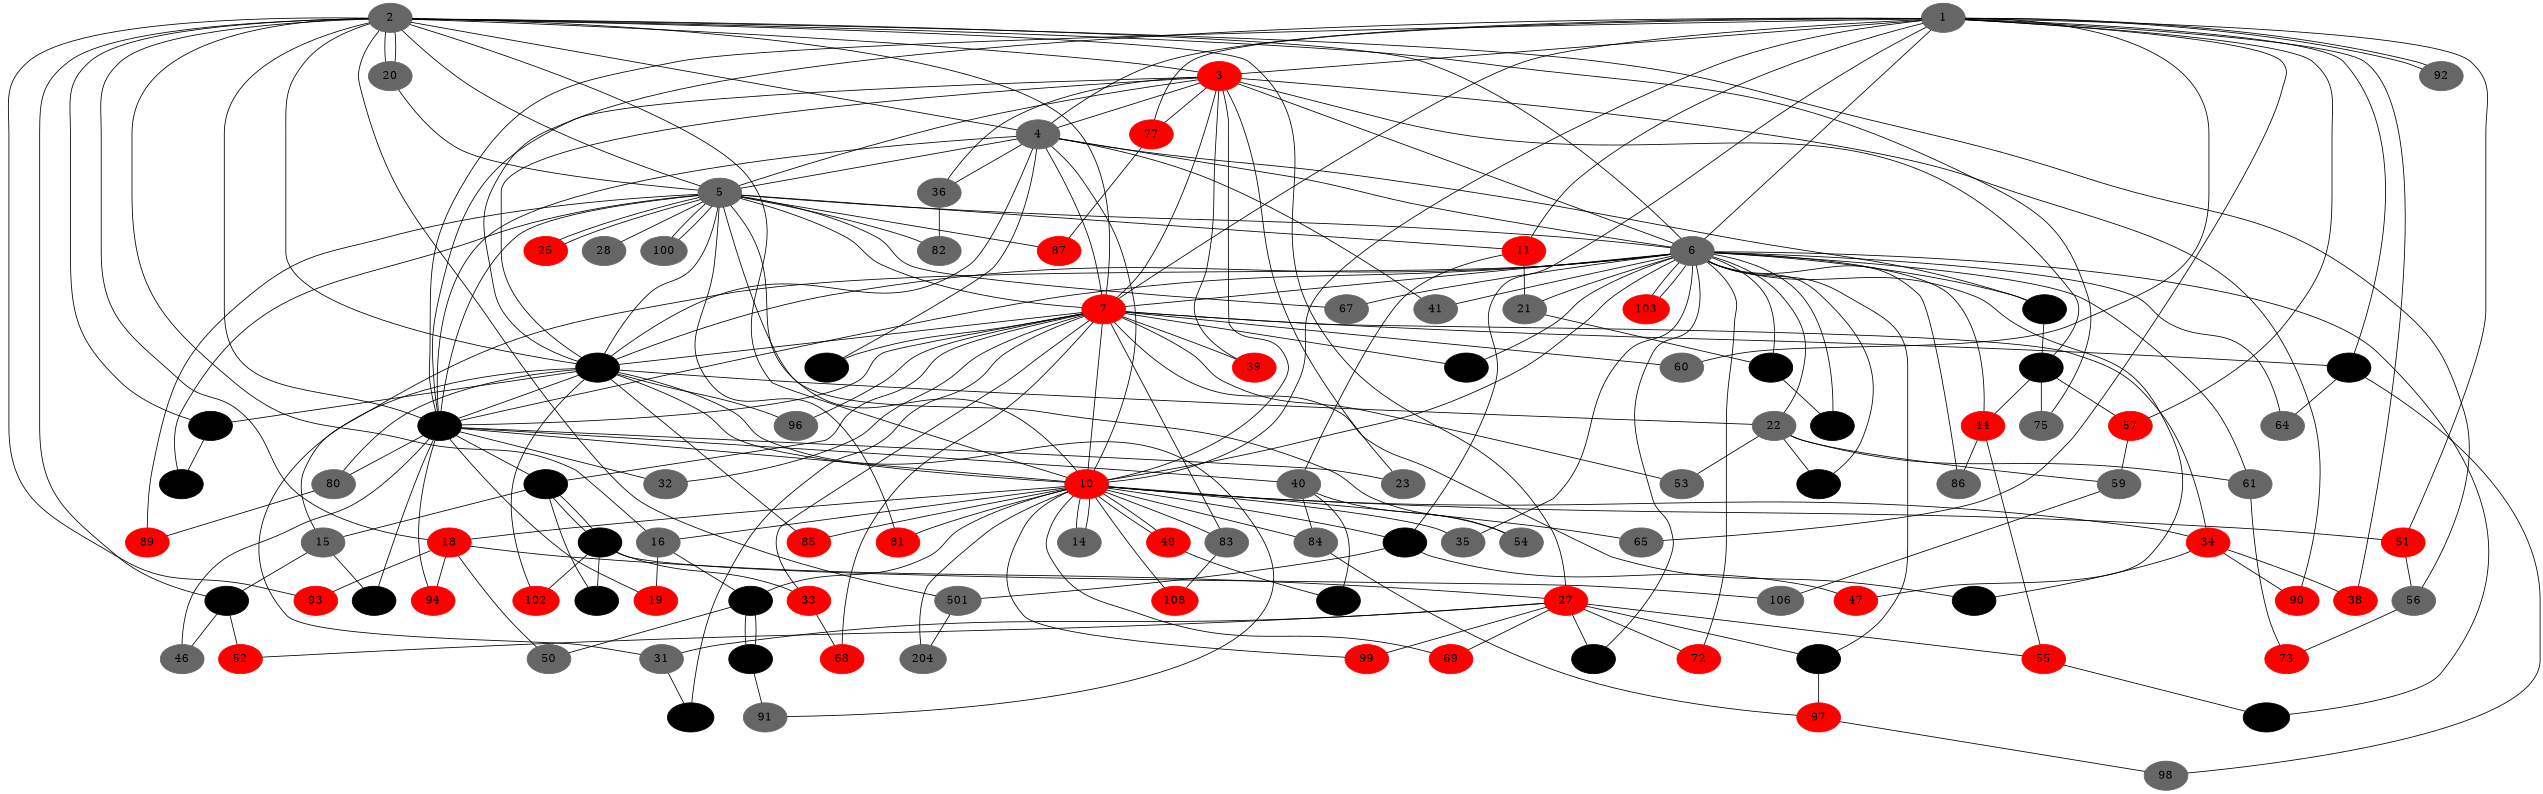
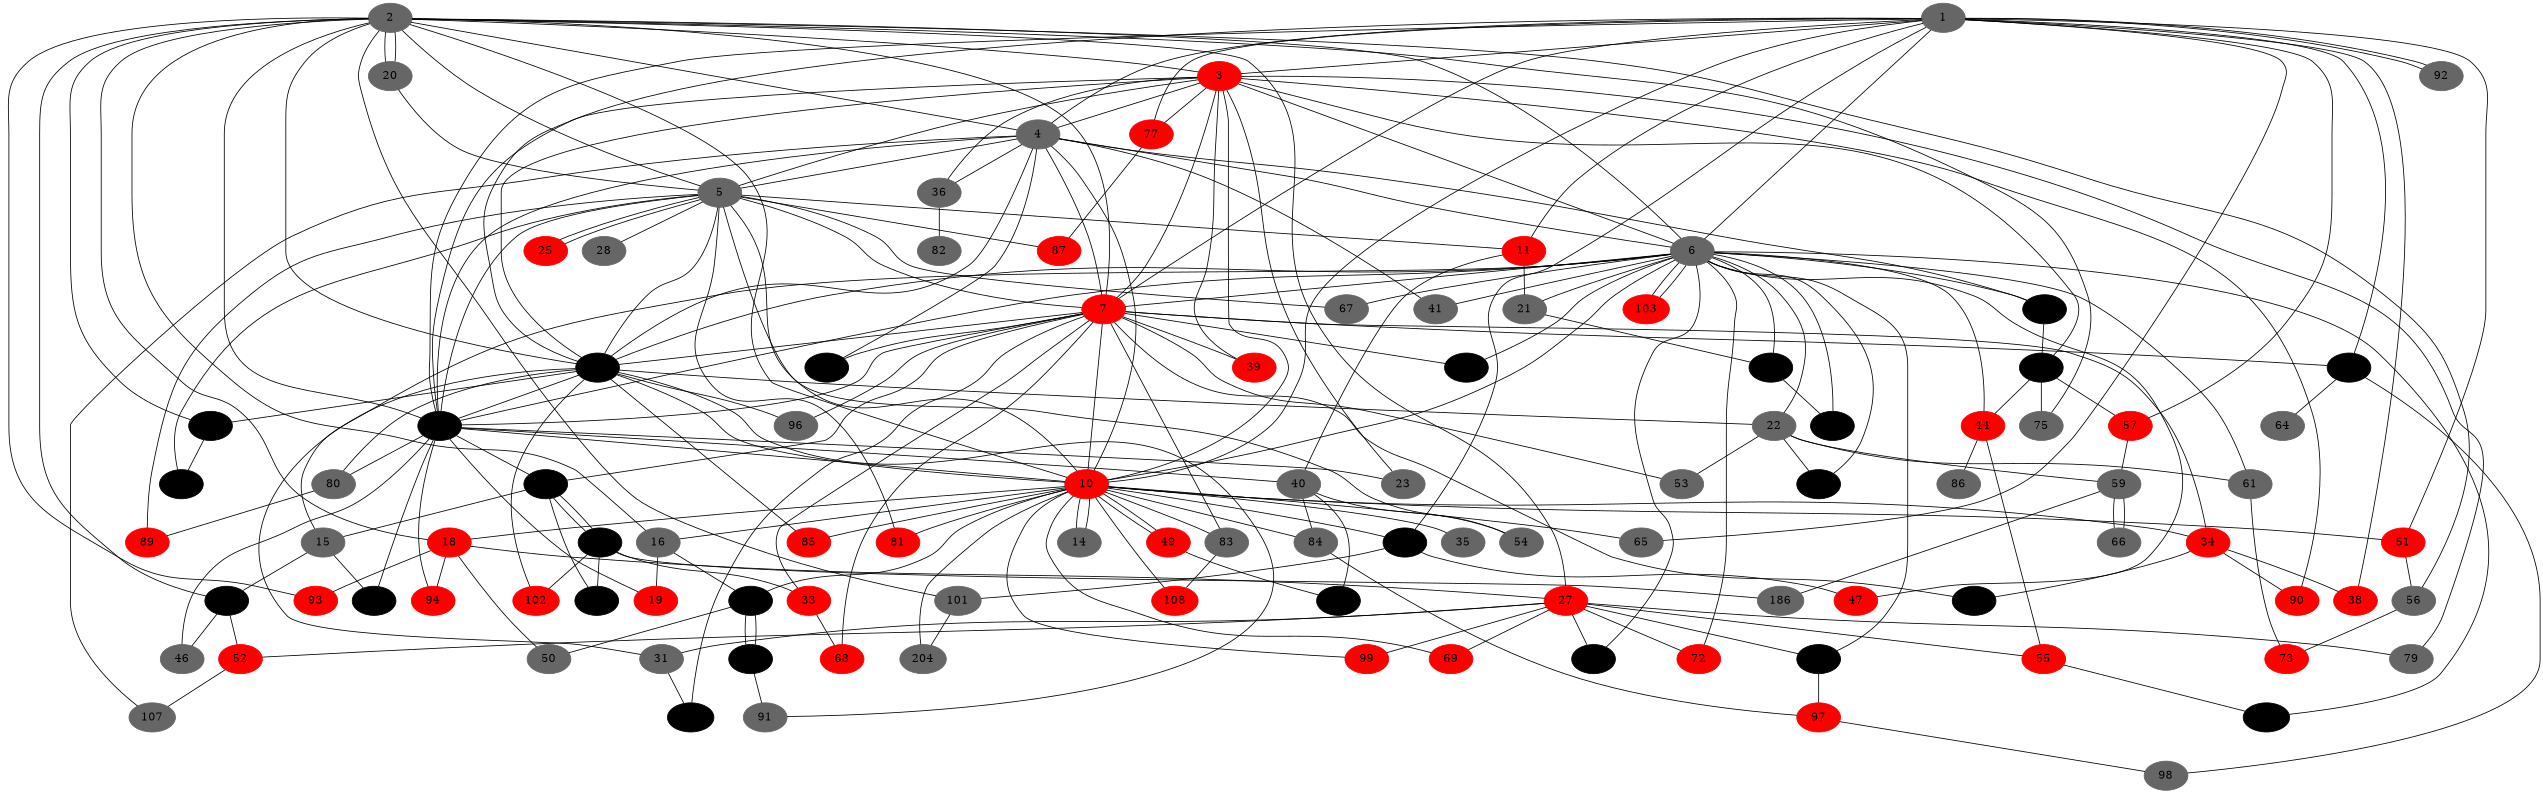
  graph {
    node [color=gray40 style=filled]
    3 [color=red]
    1
    4
    6
    7 [color=red]
    8 [color=black]
    9 [color=black]
    10 [color=red]
    11 [color=red]
    37 [color=black]
    38 [color=red]
    43 [color=black]
    51 [color=red]
    57 [color=red]
-   60
    65
    77 [color=red]
    92
    2
    5
    16
    18 [color=red]
    20
    26 [color=black]
    27 [color=red]
    56
    63 [color=black]
    75
    93 [color=red]
-   101 [label=501]
+   101
    23
    30 [color=black]
    36
    39 [color=red]
+   79
    90 [color=red]
    13 [color=black]
    17 [color=black]
    41
+   107
    25 [color=red]
    28
    54
    67
    70 [color=black]
    81 [color=red]
    82
    87 [color=red]
    89 [color=red]
-   100
    15
    21
    22
    35
    42 [color=black]
    44 [color=red]
    47 [color=red]
    48 [color=black]
    61
    62 [color=black]
    64
    72 [color=red]
    74 [color=black]
    86
    88 [color=black]
    95 [color=black]
    103 [color=red]
    109 [color=black]
    12 [color=black]
-   32
    33 [color=red]
    34 [color=red]
    53
    68 [color=red]
    71 [color=black]
    83
    96
    105 [color=black]
    31
    80
    85 [color=red]
    91
    102 [color=red]
    19 [color=red]
    29 [color=black]
    40
    46
    94 [color=red]
    14
    45 [color=black]
    49 [color=red]
    69 [color=red]
    84
    99 [color=red]
    n95 [label=204]
    108 [color=red]
    98
    59
    50
    52 [color=red]
    55 [color=red]
    73 [color=red]
    97 [color=red]
    24 [color=black]
    78 [color=black]
    76 [color=black]
    58 [color=black]
-   106
+   106 [label=186]
+   66
    3 -- 4
    3 -- 6
    3 -- 7
    3 -- 8
    3 -- 9
    3 -- 10
    3 -- 77
    3 -- 5
    3 -- 23
    3 -- 30
    3 -- 36
    3 -- 39
+   3 -- 79
    3 -- 90
    1 -- 3
    1 -- 4
    1 -- 6
    1 -- 7
    1 -- 8
    1 -- 9
    1 -- 10
    1 -- 11
    1 -- 37
    1 -- 38
    1 -- 43
    1 -- 51
    1 -- 57
-   1 -- 60
    1 -- 65
    1 -- 77
    1 -- 92
    1 -- 92
    4 -- 6
    4 -- 7
    4 -- 8
    4 -- 9
    4 -- 10
    4 -- 5
    4 -- 36
    4 -- 13
    4 -- 17
    4 -- 41
+   4 -- 107
    6 -- 7
    6 -- 8
    6 -- 9
    6 -- 10
    6 -- 17
    6 -- 41
    6 -- 67
    6 -- 15
    6 -- 21
    6 -- 22
-   6 -- 35
    6 -- 42
    6 -- 44
    6 -- 47
    6 -- 48
    6 -- 61
    6 -- 62
-   6 -- 64
    6 -- 72
    6 -- 74
-   6 -- 86
    6 -- 88
    6 -- 95
    6 -- 103
    6 -- 103
    6 -- 109
    7 -- 8
    7 -- 9
    7 -- 10
    7 -- 37
-   7 -- 60
    7 -- 39
    7 -- 13
    7 -- 88
    7 -- 12
-   7 -- 32
    7 -- 33
    7 -- 34
    7 -- 53
    7 -- 68
    7 -- 71
    7 -- 83
    7 -- 96
    7 -- 105
    8 -- 9
    8 -- 10
    8 -- 63
    8 -- 22
    8 -- 96
    8 -- 31
    8 -- 80
    8 -- 85
    8 -- 91
    8 -- 102
    9 -- 10
    9 -- 23
    9 -- 12
-   9 -- 32
    9 -- 80
    9 -- 19
    9 -- 29
    9 -- 40
    9 -- 46
    9 -- 94
    10 -- 43
    10 -- 51
    10 -- 65
    10 -- 16
    10 -- 18
    10 -- 81
    10 -- 35
    10 -- 34
    10 -- 83
    10 -- 85
    10 -- 14
    10 -- 14
    10 -- 45
    10 -- 49
    10 -- 49
    10 -- 69
    10 -- 84
    10 -- 99
    10 -- n95
    10 -- 108
    11 -- 21
    11 -- 40
    37 -- 64
    37 -- 98
    43 -- 101
    43 -- 47
    51 -- 56
    57 -- 59
    77 -- 87
    2 -- 3
    2 -- 4
    2 -- 6
    2 -- 7
    2 -- 8
    2 -- 9
    2 -- 10
    2 -- 5
    2 -- 16
    2 -- 18
    2 -- 20
    2 -- 20
    2 -- 26
    2 -- 27
    2 -- 56
    2 -- 63
    2 -- 75
    2 -- 93
    2 -- 101
-   5 -- 6
    5 -- 7
    5 -- 8
    5 -- 9
    5 -- 10
    5 -- 11
    5 -- 25
    5 -- 25
    5 -- 28
    5 -- 54
    5 -- 67
    5 -- 70
    5 -- 81
-   5 -- 82
    5 -- 87
    5 -- 89
-   5 -- 100
-   5 -- 100
    16 -- 19
    16 -- 45
    18 -- 27
    18 -- 93
    18 -- 94
    18 -- 50
    20 -- 5
    26 -- 46
    26 -- 52
+   27 -- 79
    27 -- 48
    27 -- 72
    27 -- 95
    27 -- 31
    27 -- 69
    27 -- 99
    27 -- 52
    27 -- 55
    56 -- 73
    63 -- 70
    101 -- n95
    30 -- 57
    30 -- 75
    30 -- 44
    36 -- 82
    17 -- 30
    15 -- 26
    15 -- 29
    21 -- 42
    22 -- 61
    22 -- 74
    22 -- 53
    22 -- 59
    42 -- 62
    44 -- 86
    44 -- 55
    61 -- 73
    95 -- 97
    12 -- 15
    12 -- 24
    12 -- 24
    12 -- 78
    33 -- 68
    34 -- 38
    34 -- 90
    34 -- 71
    83 -- 108
    31 -- 105
    80 -- 89
    40 -- 54
    40 -- 84
    40 -- 76
    45 -- 50
    45 -- 58
    45 -- 58
    49 -- 76
    84 -- 97
    59 -- 106
+   59 -- 66
+   59 -- 66
+   52 -- 107
    55 -- 109
    97 -- 98
    24 -- 33
    24 -- 102
    24 -- 78
    24 -- 106
    58 -- 91
  }
